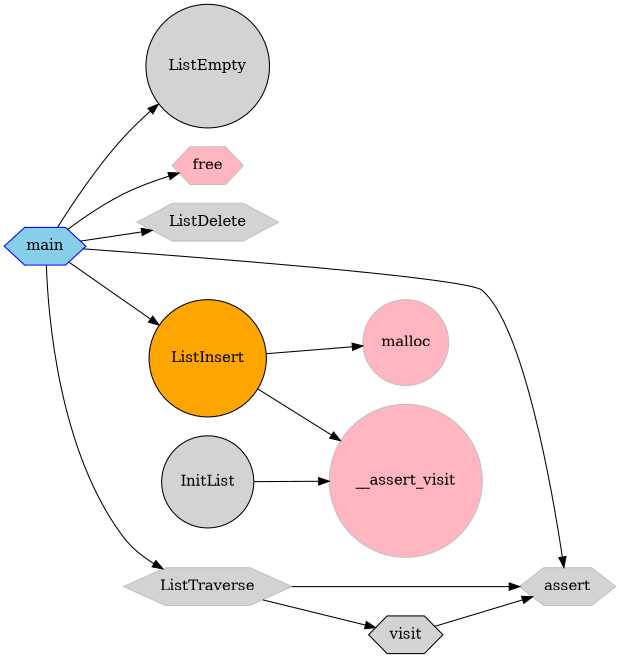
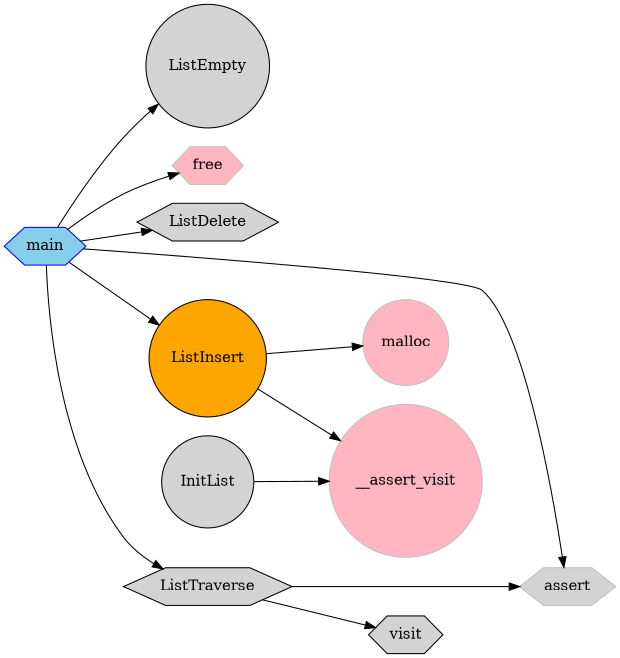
  digraph {
    rankdir=LR
    node [fillcolor=lightgrey shape=hexagon style=filled]
    main [color=blue fillcolor=skyblue]
    free [color=grey fillcolor=lightpink]
-   ListDelete [color=grey]
+   ListDelete
    ListInsert [fillcolor=orange shape=circle]
-   ListTraverse [color=grey]
+   ListTraverse
    n6 [color=grey label=assert]
    ListEmpty [shape=circle]
    InitList [shape=circle]
    n9 [color=grey fillcolor=lightpink label=__assert_visit shape=circle]
    malloc [color=grey fillcolor=lightpink shape=circle]
    visit
    main -> free
    main -> ListDelete
    main -> ListInsert
    main -> ListTraverse
    main -> n6
    main -> ListEmpty
    ListInsert -> n9
    ListInsert -> malloc
    ListTraverse -> n6
    ListTraverse -> visit
    InitList -> n9
-   visit -> n6
  }
